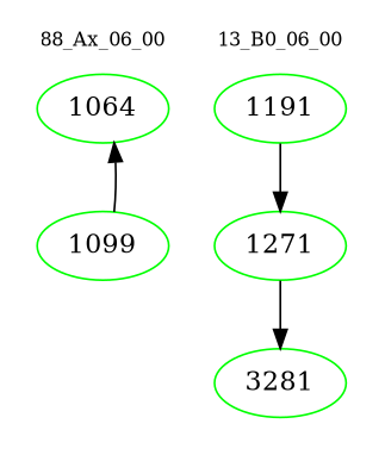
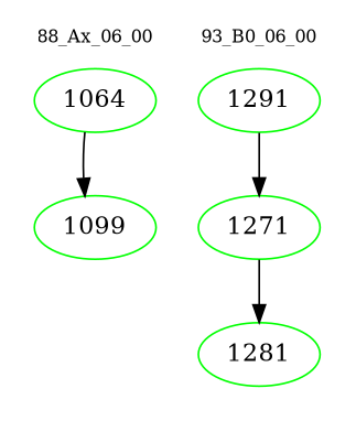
  digraph {
    node [color=green]
    edge [color=black]
    n1 [label=1064]
    n2 [label=1099]
-   n3 [label=1191]
+   n3 [label=1291]
    n4 [label=1271]
-   n5 [label=3281]
+   n5 [label=1281]
    subgraph cluster_1 {
      color=white
      fontsize=10
      label="88_Ax_06_00"
      n1
      n2
    }
    subgraph cluster_2 {
      color=white
      fontsize=10
-     label="13_B0_06_00"
+     label="93_B0_06_00"
      n3
      n4
      n5
    }
-   n2 -> n1
+   n1 -> n2
    n3 -> n4
    n4 -> n5
  }
